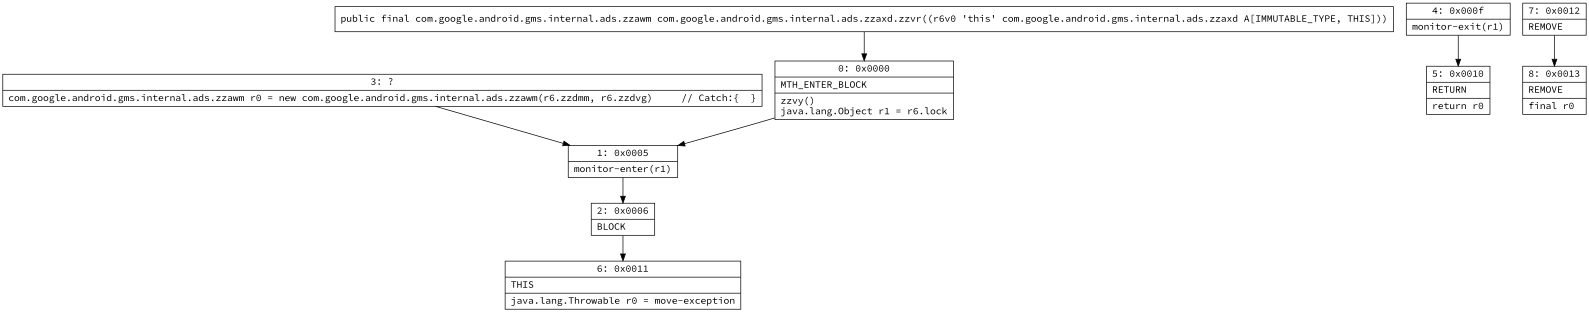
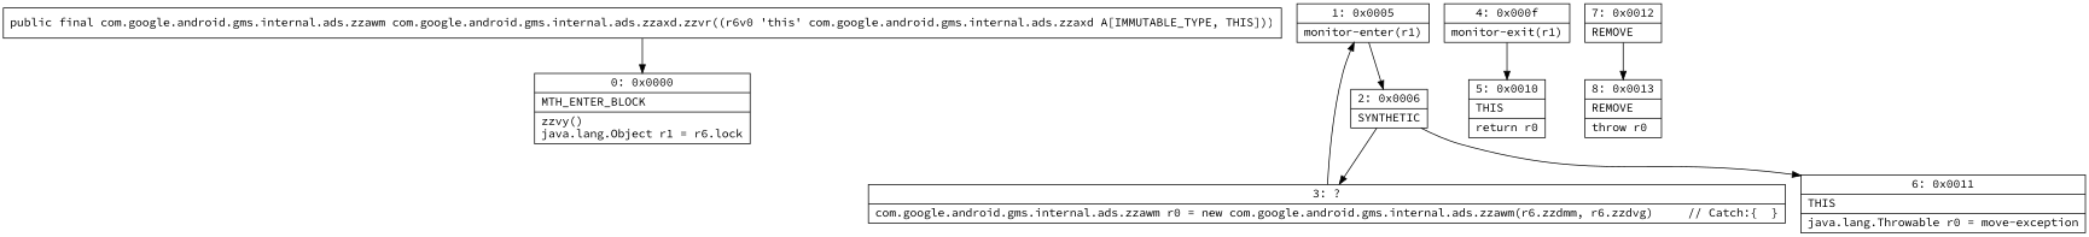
  digraph {
    fontname="Source Code Pro"
    node [fontname="Source Code Pro" shape=record]
    edge [fontname="Source Code Pro"]
    n1 [label="{0\:\ 0x0000|MTH_ENTER_BLOCK\l|zzvy()\ljava.lang.Object r1 = r6.lock\l}"]
    n2 [label="{1\:\ 0x0005|monitor\-enter(r1)\l}"]
-   n3 [label="{2\:\ 0x0006|BLOCK\l}"]
+   n3 [label="{2\:\ 0x0006|SYNTHETIC\l}"]
    n4 [label="{3\:\ ?|com.google.android.gms.internal.ads.zzawm r0 = new com.google.android.gms.internal.ads.zzawm(r6.zzdmm, r6.zzdvg)     \/\/ Catch:\{  \}\l}"]
    n5 [label="{6\:\ 0x0011|THIS\l|java.lang.Throwable r0 = move\-exception\l}"]
    n6 [label="{4\:\ 0x000f|monitor\-exit(r1)\l}"]
-   n7 [label="{5\:\ 0x0010|RETURN\l|return r0\l}"]
+   n7 [label="{5\:\ 0x0010|THIS\l|return r0\l}"]
    n8 [label="{7\:\ 0x0012|REMOVE\l}"]
-   n9 [label="{8\:\ 0x0013|REMOVE\l|final r0\l}"]
+   n9 [label="{8\:\ 0x0013|REMOVE\l|throw r0\l}"]
    n10 [label="{public final com.google.android.gms.internal.ads.zzawm com.google.android.gms.internal.ads.zzaxd.zzvr((r6v0 'this' com.google.android.gms.internal.ads.zzaxd A[IMMUTABLE_TYPE, THIS])) }"]
-   n1 -> n2
    n2 -> n3
+   n3 -> n4
    n3 -> n5
    n4 -> n2
    n6 -> n7
    n8 -> n9
    n10 -> n1
  }
